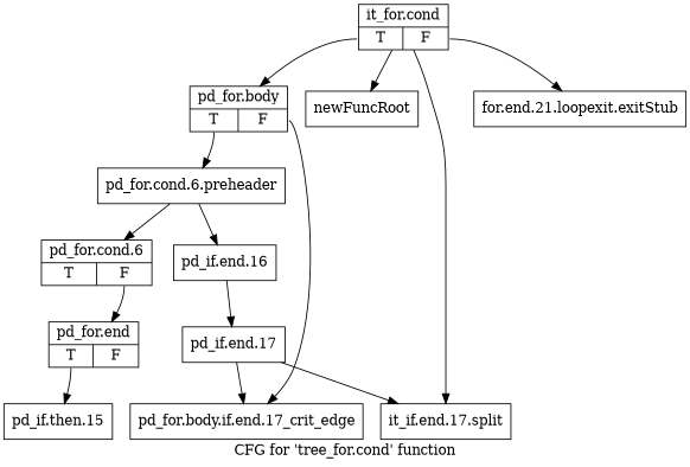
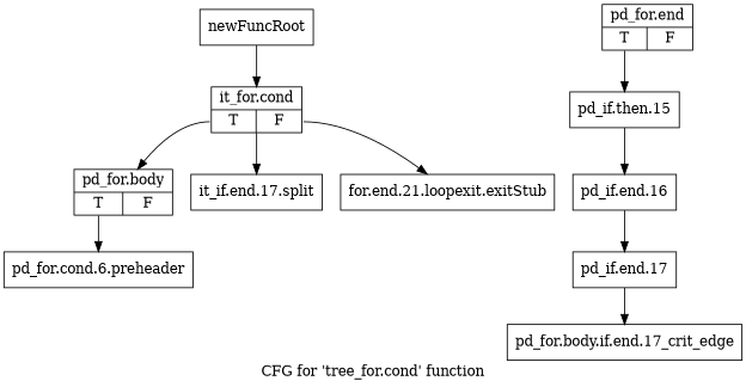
  digraph {
    label="CFG for 'tree_for.cond' function"
    node [shape=record]
    n1 [label="{newFuncRoot}"]
    n2 [label="{it_for.cond|{<s0>T|<s1>F}}"]
    n3 [label="{for.end.21.loopexit.exitStub}"]
    n4 [label="{pd_for.body|{<s0>T|<s1>F}}"]
    n5 [label="{it_if.end.17.split}"]
    n6 [label="{pd_for.cond.6.preheader}"]
    n7 [label="{pd_for.body.if.end.17_crit_edge}"]
-   n8 [label="{pd_for.cond.6|{<s0>T|<s1>F}}"]
    n9 [label="{pd_for.end|{<s0>T|<s1>F}}"]
    n10 [label="{pd_if.end.17}"]
    n11 [label="{pd_if.then.15}"]
    n12 [label="{pd_if.end.16}"]
-   n2 -> n1
+   n1 -> n2
    n2 -> n3 [tailport=s1]
    n2 -> n4 [tailport=s0]
    n2 -> n5
    n4 -> n6 [tailport=s0]
-   n4 -> n7 [tailport=s1]
-   n6 -> n8
-   n8 -> n9 [tailport=s1]
    n9 -> n11 [tailport=s0]
-   n10 -> n5
    n10 -> n7
-   n6 -> n12
+   n11 -> n12
    n12 -> n10
  }
